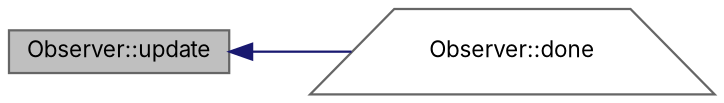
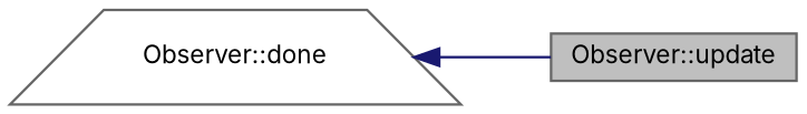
  digraph {
    rankdir=LR
    fontname=Inter
    node [color=gray40 fontname=Inter fontsize=10 style=filled]
    n1 [fillcolor=grey75 fontcolor=black height=0.2 label="Observer::update" shape=box width=0.4]
    n2 [fillcolor=white height=0.2 label="Observer::done" shape=trapezium width=0.4]
-   n1 -> n2 [color=midnightblue dir=back fontname=Inter fontsize=10 labelfontname=Helvetica labelfontsize=10 style=solid]
+   n2 -> n1 [color=midnightblue dir=back fontname=Inter fontsize=10 labelfontname=Helvetica labelfontsize=10 style=solid]
  }
